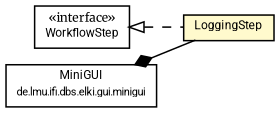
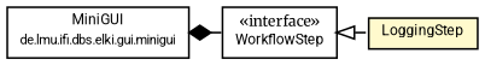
  digraph {
    fontname=Merriweather
    nodesep=0.15
    rankdir=LR
    ranksep=0.25
    node [fontcolor=black fontname=Merriweather fontsize=8 margin=0 shape=plaintext]
    edge [color=black dir=back fontname=Merriweather fontsize=7 labelfontname=Roboto labelfontsize=7]
    n1 [height=0 label=<<table title="de.lmu.ifi.dbs.elki.workflow.LoggingStep" border="0" cellborder="1" cellspacing="0" cellpadding="2" bgcolor="lemonChiffon" href="LoggingStep.html" target="_parent"> 		<tr><td><table border="0" cellspacing="0" cellpadding="1"> 		<tr><td align="center" balign="center"> <font face="Roboto">LoggingStep</font> </td></tr> 		</table></td></tr> 		</table>> width=0]
    n2 [height=0 label=<<table title="de.lmu.ifi.dbs.elki.workflow.WorkflowStep" border="0" cellborder="1" cellspacing="0" cellpadding="2" href="WorkflowStep.html" target="_parent"> 		<tr><td><table border="0" cellspacing="0" cellpadding="1"> 		<tr><td align="center" balign="center"> &#171;interface&#187; </td></tr> 		<tr><td align="center" balign="center"> <font face="Roboto">WorkflowStep</font> </td></tr> 		</table></td></tr> 		</table>> width=0]
    n3 [height=0 label=<<table title="de.lmu.ifi.dbs.elki.gui.minigui.MiniGUI" border="0" cellborder="1" cellspacing="0" cellpadding="2" href="../gui/minigui/MiniGUI.html" target="_parent"> 		<tr><td><table border="0" cellspacing="0" cellpadding="1"> 		<tr><td align="center" balign="center"> <font face="Roboto">MiniGUI</font> </td></tr> 		<tr><td align="center" balign="center"> <font face="Roboto" point-size="7.0">de.lmu.ifi.dbs.elki.gui.minigui</font> </td></tr> 		</table></td></tr> 		</table>> width=0]
    n2 -> n1 [arrowtail=empty style=dashed weight=9]
-   n3 -> n1 [arrowhead=none arrowtail=diamond weight=6]
+   n3 -> n2 [arrowhead=none arrowtail=diamond weight=6]
  }
